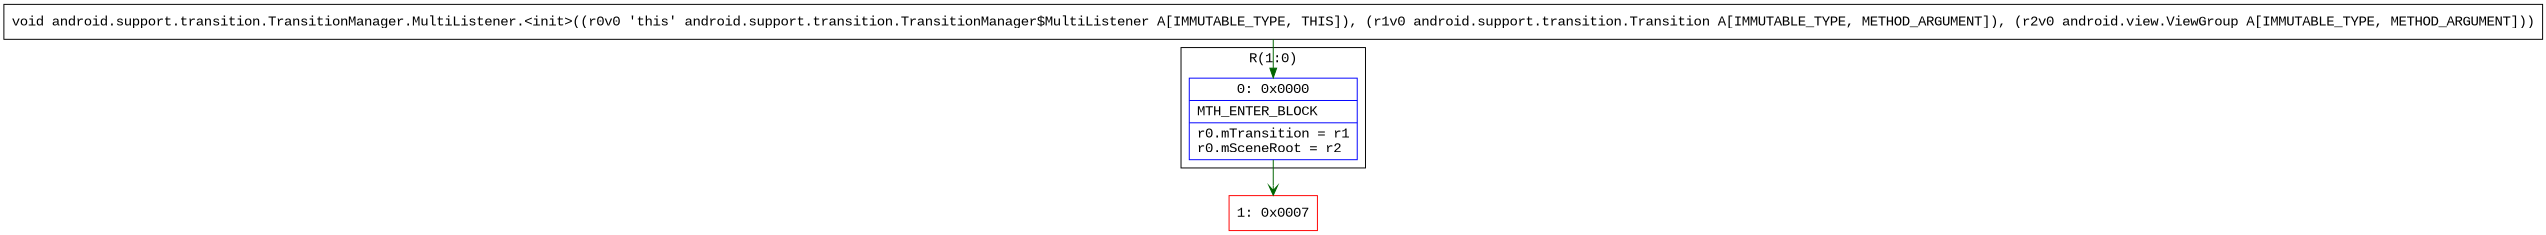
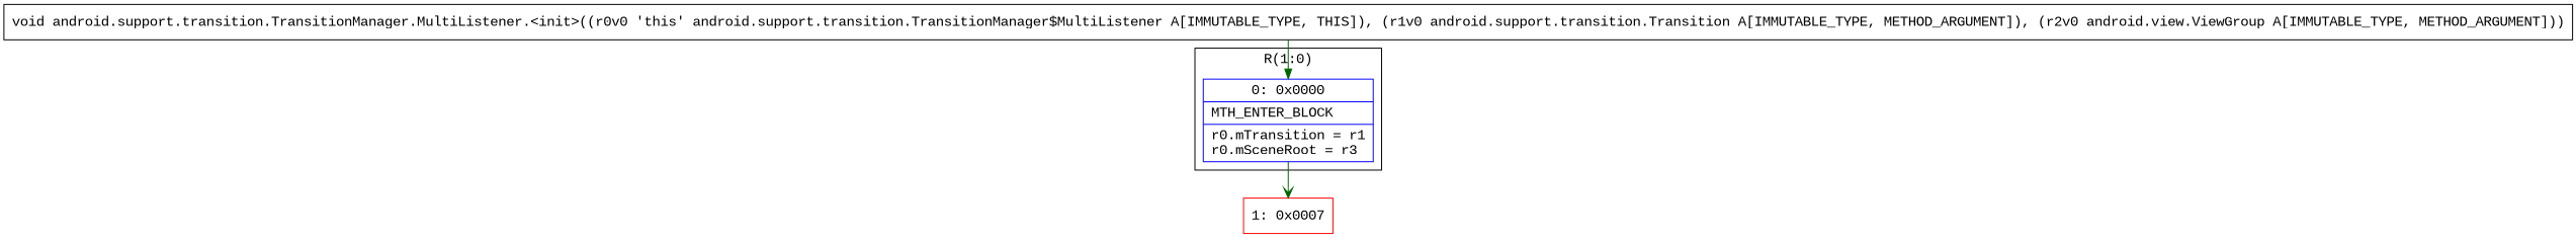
  digraph {
    fontname="Liberation Mono"
    node [shape=record fontname="Liberation Mono"]
    edge [color=darkgreen fontname="Liberation Mono"]
-   n1 [color=blue label="{0\:\ 0x0000|MTH_ENTER_BLOCK\l|r0.mTransition = r1\lr0.mSceneRoot = r2\l}"]
+   n1 [color=blue label="{0\:\ 0x0000|MTH_ENTER_BLOCK\l|r0.mTransition = r1\lr0.mSceneRoot = r3\l}"]
    n2 [color=red label="{1\:\ 0x0007}"]
    n3 [label="{void android.support.transition.TransitionManager.MultiListener.\<init\>((r0v0 'this' android.support.transition.TransitionManager$MultiListener A[IMMUTABLE_TYPE, THIS]), (r1v0 android.support.transition.Transition A[IMMUTABLE_TYPE, METHOD_ARGUMENT]), (r2v0 android.view.ViewGroup A[IMMUTABLE_TYPE, METHOD_ARGUMENT])) }"]
    subgraph cluster_1 {
      label="R(1:0)"
      n1
    }
    n1 -> n2 [arrowhead=vee]
    n3 -> n1 [arrowhead=normal]
  }
